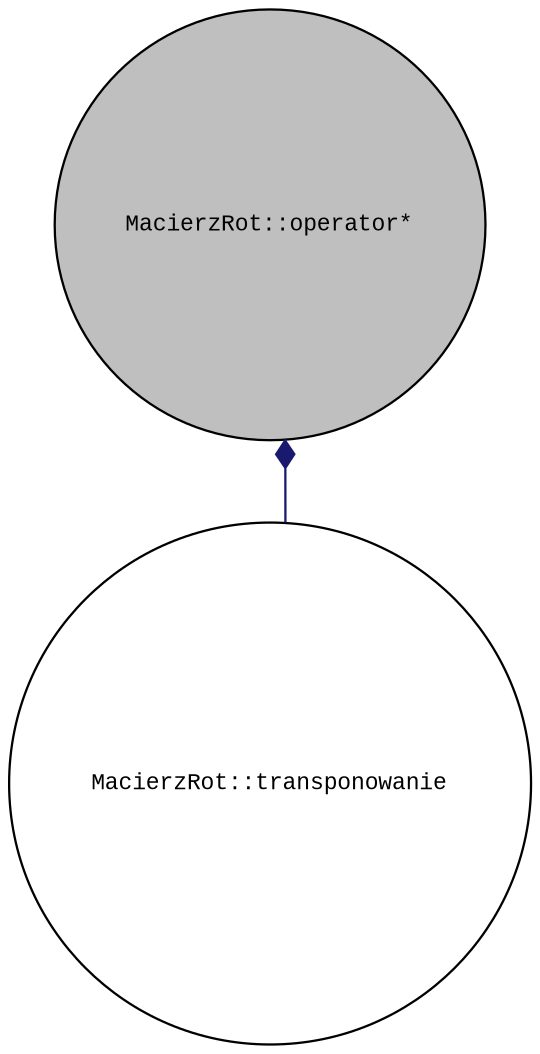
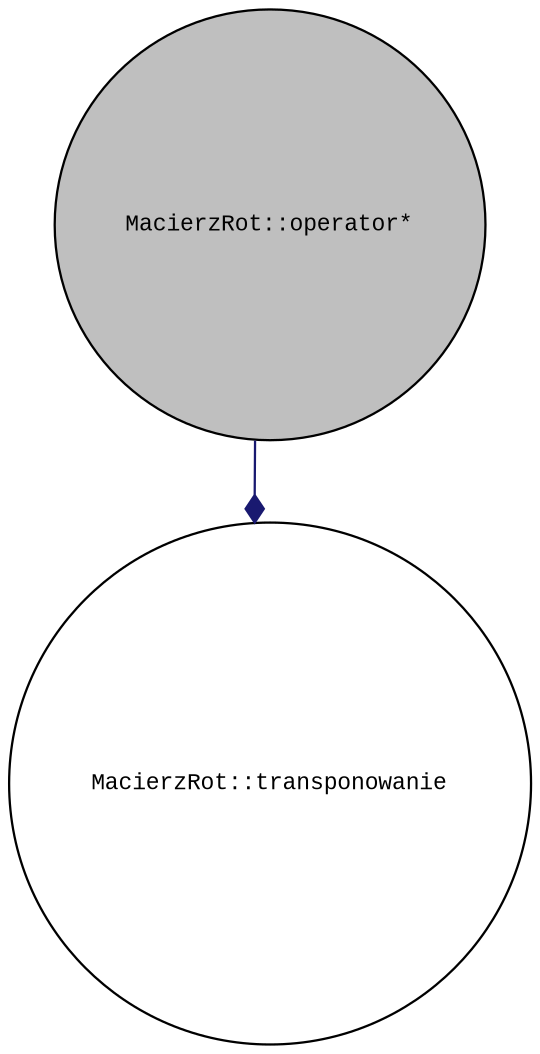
  digraph {
    rankdir=TB
    fontname="Liberation Mono"
    node [color=black fontname="Liberation Mono" fontsize=10 shape=circle style=filled]
    n1 [fillcolor=grey75 fontcolor=black height=0.2 label="MacierzRot::operator*" width=0.4]
    n2 [fillcolor=white height=0.2 label="MacierzRot::transponowanie" width=0.4]
-   n2 -> n1 [color=midnightblue fontname="Liberation Mono" fontsize=10 labelfontname=Helvetica labelfontsize=10 style=solid arrowhead=diamond]
+   n1 -> n2 [color=midnightblue fontname="Liberation Mono" fontsize=10 labelfontname=Helvetica labelfontsize=10 style=solid arrowhead=diamond]
  }
